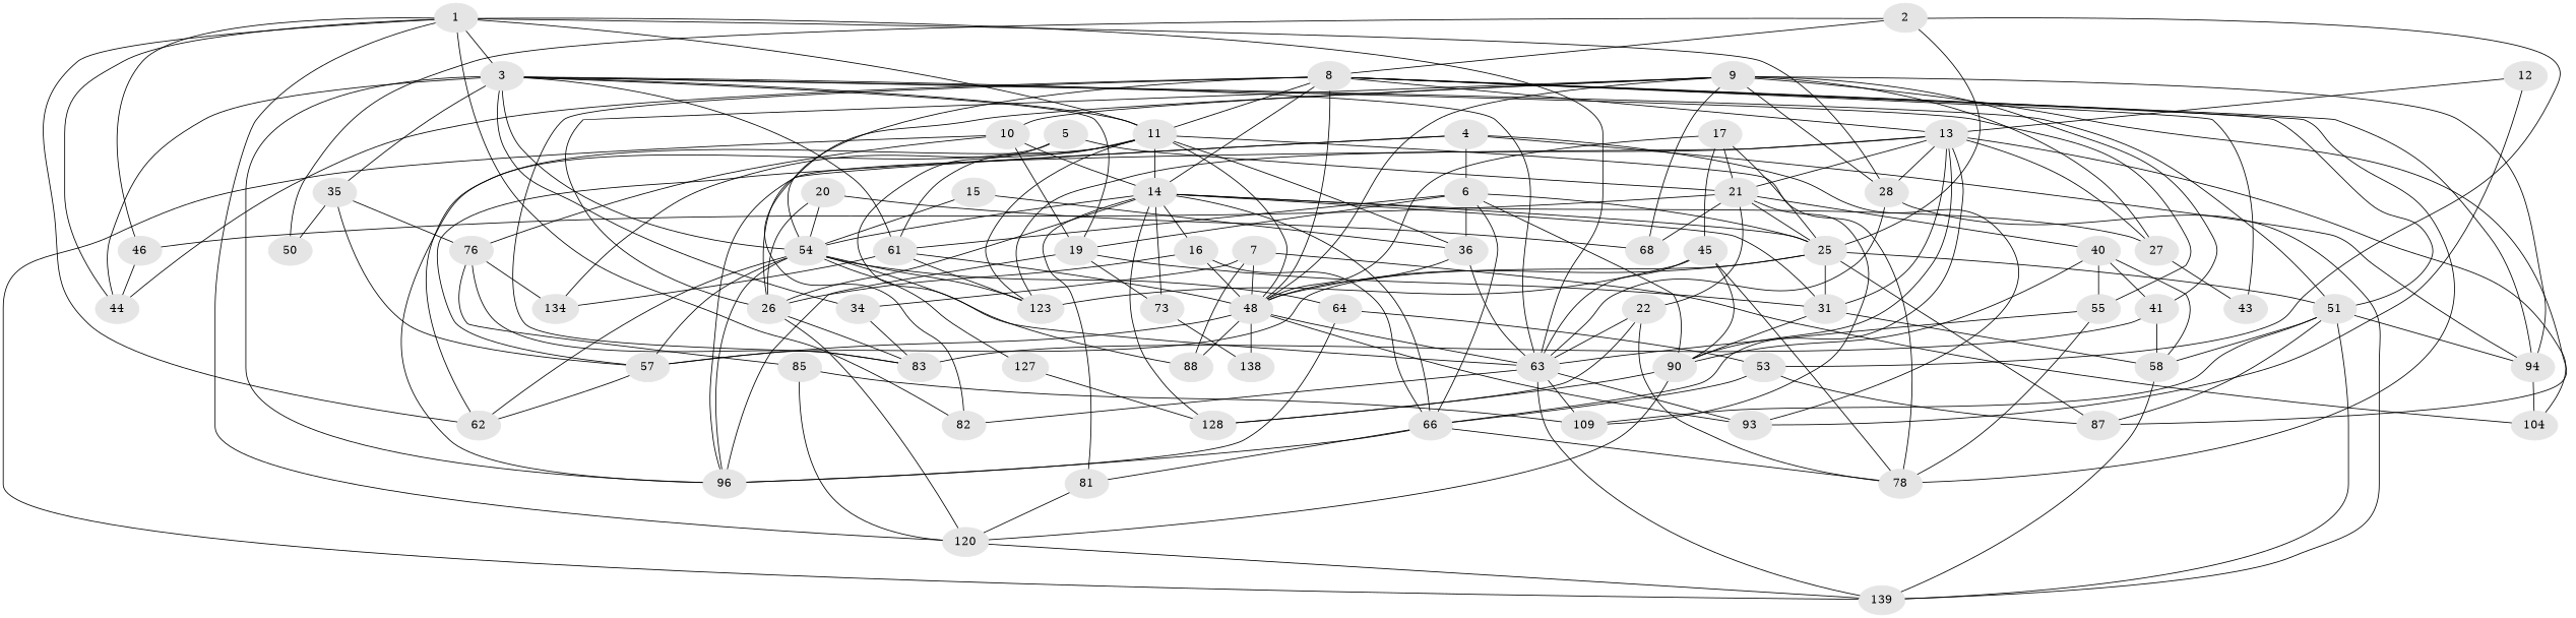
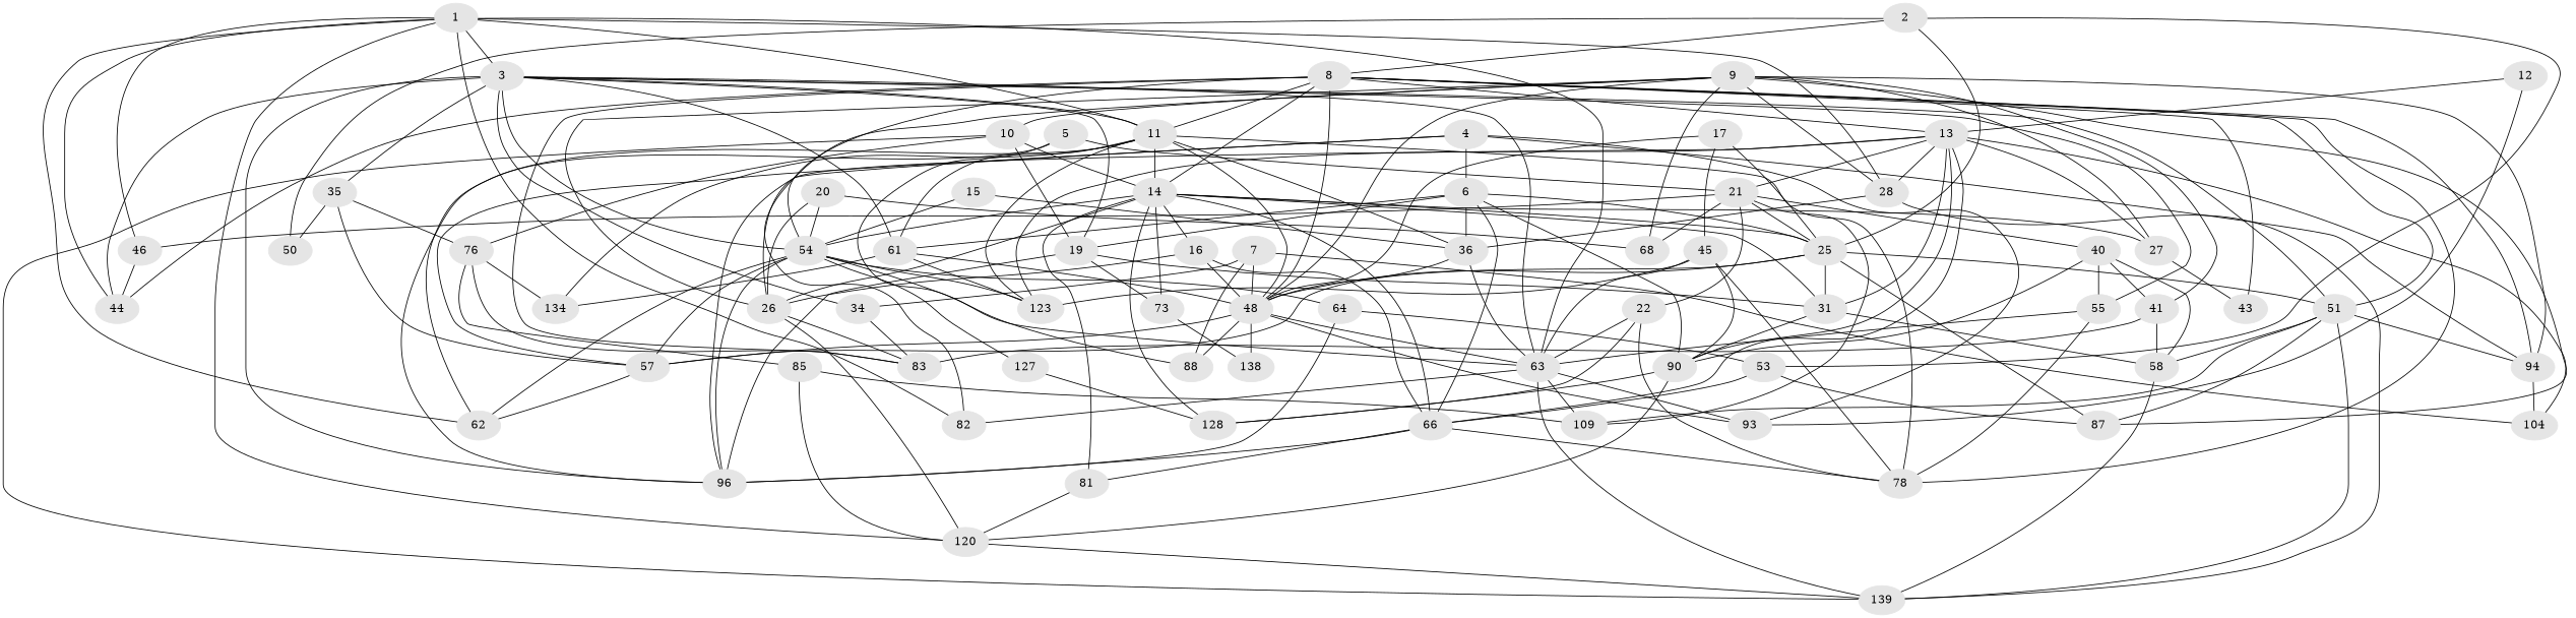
  graph {
    node [color=gray90 style=filled]
    1 [super="+79+92+75"]
    3 [super="+122+103+24"]
    11 [super="+38+117+141+18"]
    28 [super="+39+130"]
    46
    n6 [label=44]
    62
    63 [super="+95+132"]
    82
    120
    19 [super="+65+32"]
    34
    35
    51 [super="+60+69"]
    54 [super="+106+98"]
    55
    61
    96 [super="+114+140"]
    36 [super="+101"]
    48 [super="+115+113"]
    14 [super="+23+47+86"]
    78
    123
    134
    139
    93
    109
    8 [super="+71"]
    94 [super="+102"]
    13 [super="+119+67+42"]
    43
    83
    2
    25 [super="+77+59"]
    50
    53
    57 [super="+111"]
    87
    31 [super="+33"]
    66 [super="+89+105"]
    73
    76
    58 [super="+70"]
    64
    127
    6 [super="+37+110+52"]
    90 [super="+108"]
    4
    26 [super="+44"]
    104
    5 [super="+112"]
    21 [super="+91"]
    88
    40 [super="+129"]
    68
    22
    41
    81 [super="+97"]
    128
    7
    138
    27
    16 [super="+124"]
    9 [super="+30"]
    10 [super="+118+29"]
    85
    12
    15
    17 [super="+80"]
    45 [super="+121"]
    20 [super="+56"]
    1 -- 3
    1 -- 11 [weight=2]
    1 -- 28
    1 -- 46
    1 -- n6
    1 -- 62
    1 -- 63
    1 -- 82
    1 -- 120
    3 -- 11
    3 -- n6
    3 -- 63
    3 -- 19
    3 -- 34
    3 -- 35
    3 -- 51
    3 -- 54
    3 -- 55
    3 -- 61
    3 -- 96
    11 -- 61
    11 -- 96
    11 -- 36
    11 -- 48
    11 -- 14 [weight=2]
    11 -- 78
    11 -- 123
    11 -- 134
-   28 -- 63
+   28 -- 36
    28 -- 139
    46 -- n6
    63 -- 82
    63 -- 139
    63 -- 93
    63 -- 109
    120 -- 139
    19 -- 96
    19 -- 31
    19 -- 73 [weight=2]
    34 -- 83
    35 -- 50
    35 -- 57
    35 -- 76
    51 -- 139
    51 -- 109 [weight=2]
    51 -- 94
    51 -- 87
    51 -- 58
    54 -- 62
    54 -- 63
    54 -- 96
    54 -- 123
    54 -- 57
    54 -- 64
    54 -- 127
    55 -- 63
    55 -- 78
    61 -- 48
    61 -- 123
    61 -- 134
    36 -- 63
    36 -- 48
    48 -- 63
    48 -- 93
    48 -- 57
    48 -- 88
    48 -- 138
    14 -- 54
    14 -- 25 [weight=2]
    14 -- 31
    14 -- 66
    14 -- 73
    14 -- 26
    14 -- 81 [weight=2]
    14 -- 128
    14 -- 27
    14 -- 16
    8 -- 11
    8 -- n6
    8 -- 51
    8 -- 54
    8 -- 48
    8 -- 14 [weight=2]
    8 -- 78
    8 -- 94
    8 -- 13
    8 -- 43
    8 -- 83
    94 -- 104
    13 -- 28
    13 -- 96
    13 -- 123
    13 -- 31
    13 -- 66
    13 -- 90 [weight=2]
    13 -- 104
    13 -- 21
    13 -- 27
    2 -- 8
    2 -- 25
    2 -- 50
    2 -- 53
    25 -- 51 [weight=2]
    25 -- 48
    25 -- 57
    25 -- 87 [weight=2]
    25 -- 31
    53 -- 87
    53 -- 66
    57 -- 62
    31 -- 58
    31 -- 90
    66 -- 96
    66 -- 78
    66 -- 81
    73 -- 138
    76 -- 134
    76 -- 83
    76 -- 85
    58 -- 139
    64 -- 96
    64 -- 53
    127 -- 128
    6 -- 19 [weight=2]
    6 -- 61 [weight=2]
    6 -- 36
    6 -- 25
    6 -- 66
    6 -- 90
    90 -- 120
    90 -- 128
    4 -- 93
    4 -- 94
    4 -- 57
    4 -- 6
    4 -- 26
    26 -- 120
    26 -- 83
    5 -- 62
    5 -- 21
    5 -- 88
    21 -- 46
    21 -- 109
    21 -- 25
    21 -- 40
    21 -- 68
    21 -- 22
    40 -- 55
    40 -- 58
    40 -- 90
    40 -- 41
    22 -- 63
    22 -- 78
    22 -- 128
    41 -- 83
    41 -- 58
    81 -- 120
    7 -- 34
    7 -- 48
    7 -- 104
    7 -- 88
    27 -- 43
    16 -- 48
    16 -- 66
    16 -- 26
    9 -- 28
    9 -- 82
    9 -- 48
    9 -- 94
    9 -- 87
    9 -- 26
    9 -- 68
    9 -- 41
    9 -- 27
    9 -- 10
    10 -- 19
    10 -- 14 [weight=3]
    10 -- 139
    10 -- 76
    85 -- 120
    85 -- 109
    12 -- 93
    12 -- 13
    15 -- 54
    15 -- 36
    17 -- 48
    17 -- 25
-   17 -- 21
    17 -- 45
    45 -- 63
    45 -- 78
    45 -- 123
    45 -- 90
    20 -- 54
    20 -- 26
    20 -- 68
  }
